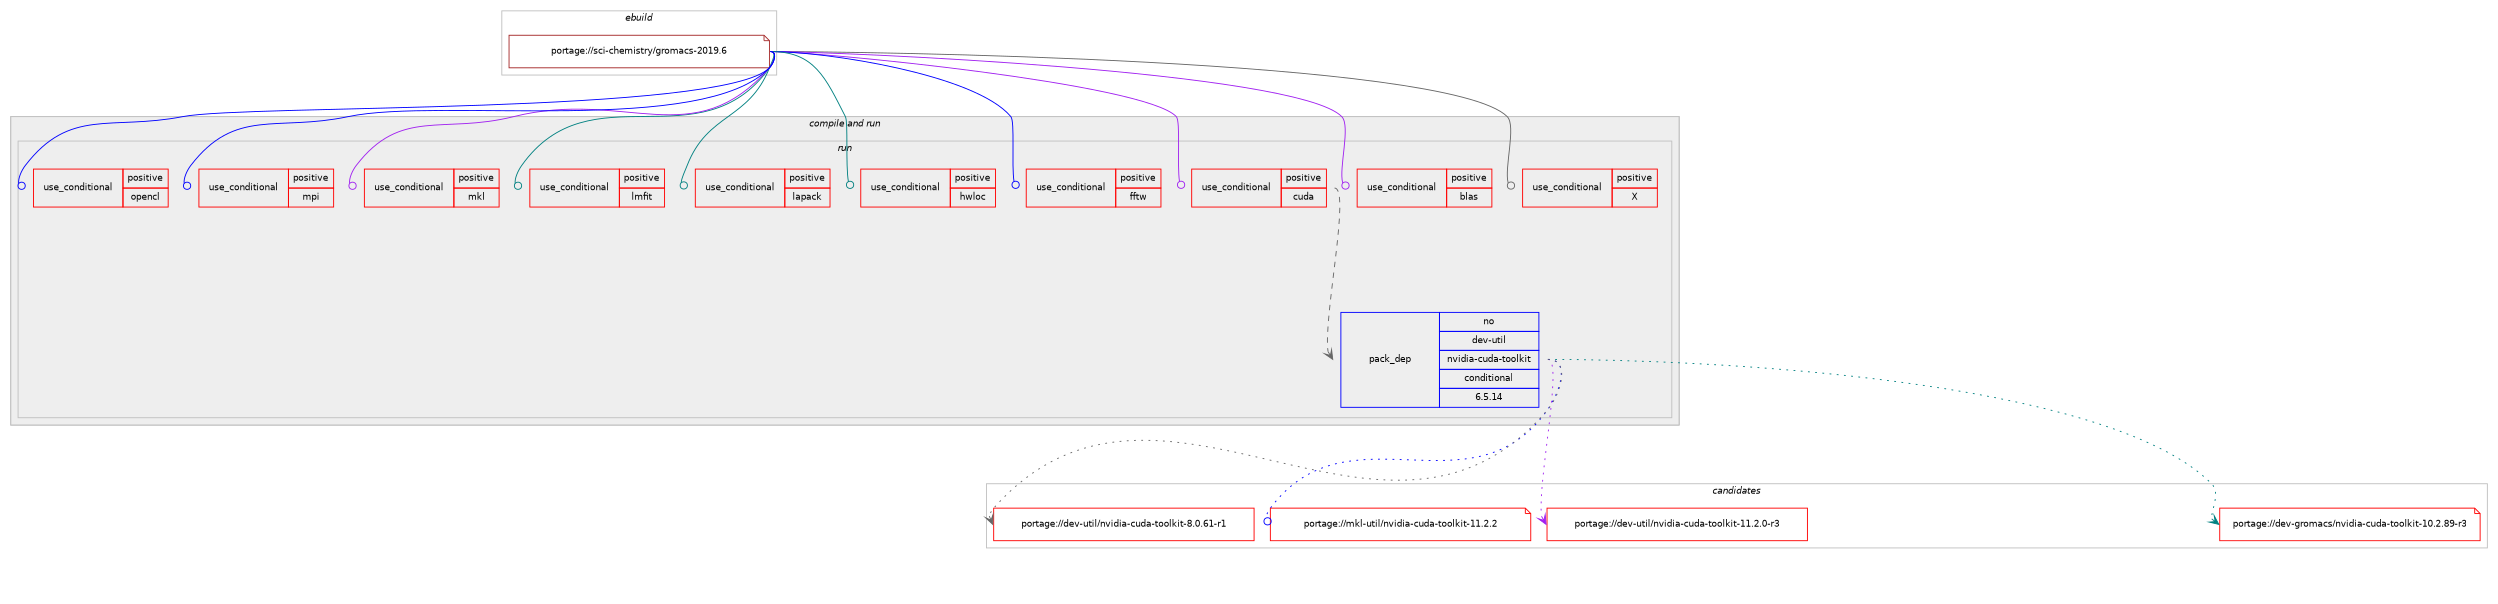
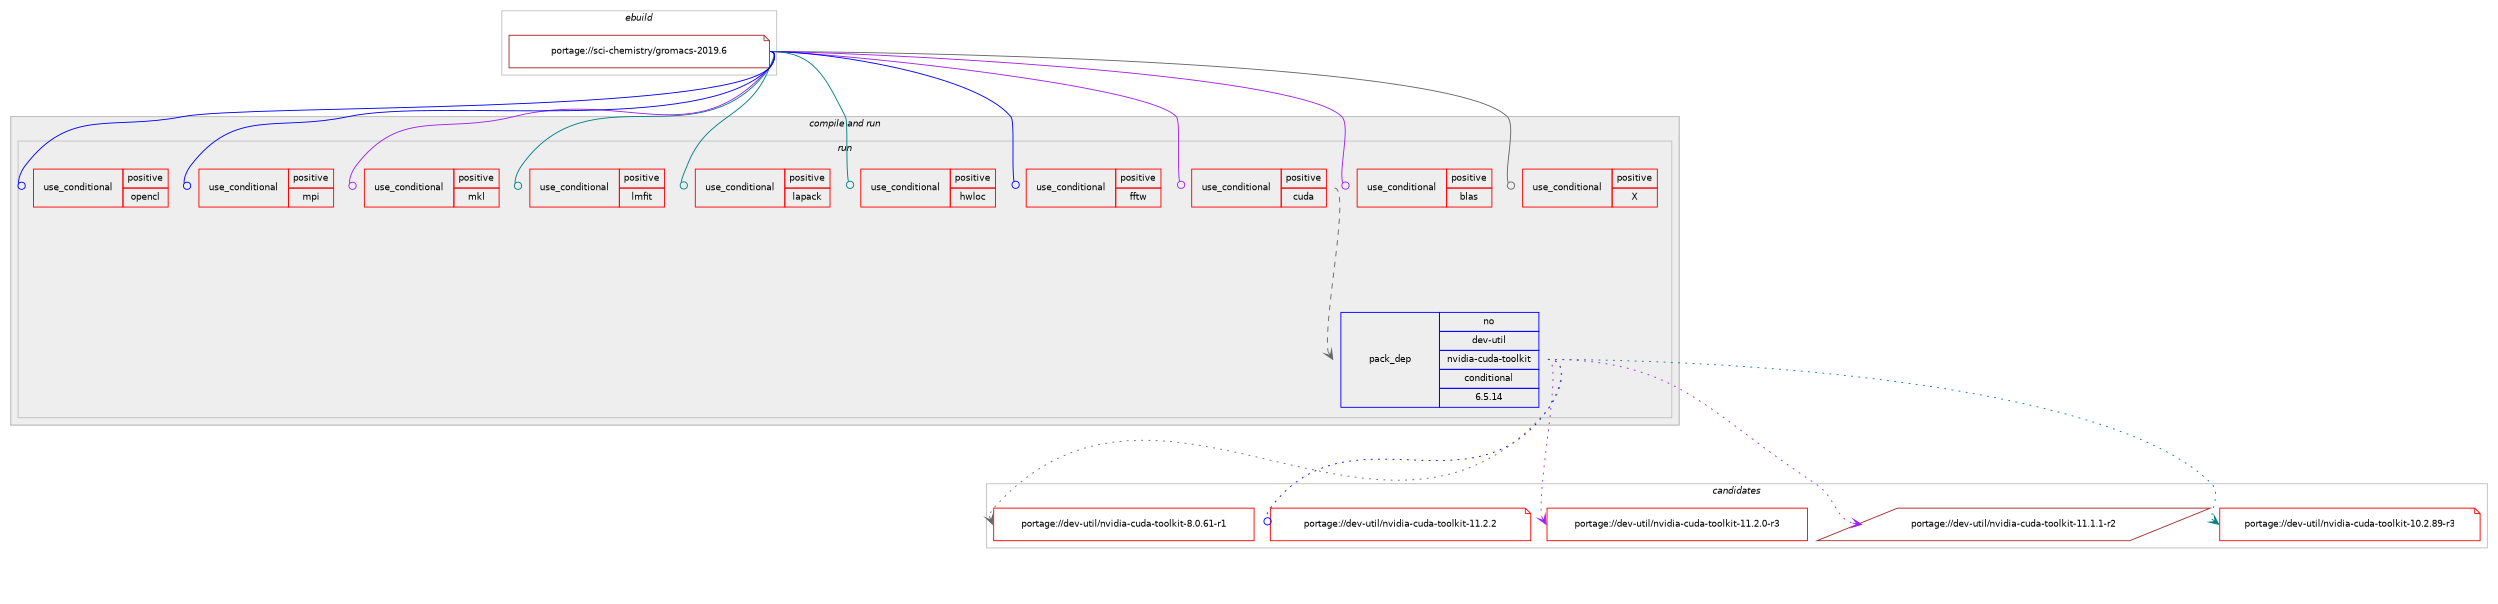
  digraph {
    compound=true
    concentrate=true
    fontname=Helvetica
    fontsize=10
    newrank=true
    rankdir=TB
    ranksep=1.5
    node [color=red fontname=Helvetica fontsize=10 shape=none]
    edge [arrowhead=odot color=purple headport=w style=solid tailport=e weight=20]
    n1 [color=brown label="portage://sci-chemistry/gromacs-2019.6" shape=note width=4]
    n2 [label=<<TABLE BORDER="0" CELLBORDER="1" CELLSPACING="0" CELLPADDING="4"><TR><TD ROWSPAN="3" CELLPADDING="10">use_conditional</TD></TR><TR><TD>positive</TD></TR><TR><TD>X</TD></TR></TABLE>>]
    n3 [label=<<TABLE BORDER="0" CELLBORDER="1" CELLSPACING="0" CELLPADDING="4"><TR><TD ROWSPAN="3" CELLPADDING="10">use_conditional</TD></TR><TR><TD>positive</TD></TR><TR><TD>blas</TD></TR></TABLE>>]
    n4 [color=blue label=<<TABLE BORDER="0" CELLBORDER="1" CELLSPACING="0" CELLPADDING="4" WIDTH="220"><TR><TD ROWSPAN="6" CELLPADDING="30">pack_dep</TD></TR><TR><TD WIDTH="110">no</TD></TR><TR><TD>dev-util</TD></TR><TR><TD>nvidia-cuda-toolkit</TD></TR><TR><TD>conditional</TD></TR><TR><TD>6.5.14</TD></TR></TABLE>>]
    n5 [label=<<TABLE BORDER="0" CELLBORDER="1" CELLSPACING="0" CELLPADDING="4"><TR><TD ROWSPAN="3" CELLPADDING="10">use_conditional</TD></TR><TR><TD>positive</TD></TR><TR><TD>cuda</TD></TR></TABLE>>]
    n6 [label=<<TABLE BORDER="0" CELLBORDER="1" CELLSPACING="0" CELLPADDING="4"><TR><TD ROWSPAN="3" CELLPADDING="10">use_conditional</TD></TR><TR><TD>positive</TD></TR><TR><TD>fftw</TD></TR></TABLE>>]
    n7 [label=<<TABLE BORDER="0" CELLBORDER="1" CELLSPACING="0" CELLPADDING="4"><TR><TD ROWSPAN="3" CELLPADDING="10">use_conditional</TD></TR><TR><TD>positive</TD></TR><TR><TD>hwloc</TD></TR></TABLE>>]
    n8 [label=<<TABLE BORDER="0" CELLBORDER="1" CELLSPACING="0" CELLPADDING="4"><TR><TD ROWSPAN="3" CELLPADDING="10">use_conditional</TD></TR><TR><TD>positive</TD></TR><TR><TD>lapack</TD></TR></TABLE>>]
    n9 [label=<<TABLE BORDER="0" CELLBORDER="1" CELLSPACING="0" CELLPADDING="4"><TR><TD ROWSPAN="3" CELLPADDING="10">use_conditional</TD></TR><TR><TD>positive</TD></TR><TR><TD>lmfit</TD></TR></TABLE>>]
    n10 [label=<<TABLE BORDER="0" CELLBORDER="1" CELLSPACING="0" CELLPADDING="4"><TR><TD ROWSPAN="3" CELLPADDING="10">use_conditional</TD></TR><TR><TD>positive</TD></TR><TR><TD>mkl</TD></TR></TABLE>>]
    n11 [label=<<TABLE BORDER="0" CELLBORDER="1" CELLSPACING="0" CELLPADDING="4"><TR><TD ROWSPAN="3" CELLPADDING="10">use_conditional</TD></TR><TR><TD>positive</TD></TR><TR><TD>mpi</TD></TR></TABLE>>]
    n12 [label=<<TABLE BORDER="0" CELLBORDER="1" CELLSPACING="0" CELLPADDING="4"><TR><TD ROWSPAN="3" CELLPADDING="10">use_conditional</TD></TR><TR><TD>positive</TD></TR><TR><TD>opencl</TD></TR></TABLE>>]
-   n13 [label="portage://dev-gromacs/nvidia-cuda-toolkit-10.2.89-r3" shape=note width=4]
+   n13 [label="portage://dev-util/nvidia-cuda-toolkit-10.2.89-r3" shape=note width=4]
+   n14 [color=brown label="portage://dev-util/nvidia-cuda-toolkit-11.1.1-r2" shape=parallelogram width=4]
    n15 [label="portage://dev-util/nvidia-cuda-toolkit-11.2.0-r3" shape=box width=4]
-   n16 [label="portage://mkl-util/nvidia-cuda-toolkit-11.2.2" shape=note width=4]
+   n16 [label="portage://dev-util/nvidia-cuda-toolkit-11.2.2" shape=note width=4]
    n17 [label="portage://dev-util/nvidia-cuda-toolkit-8.0.61-r1" shape=box width=4]
    subgraph cluster_1 {
      color=gray
      label=<<i>ebuild</i>>
      rank=same
      n1
    }
    subgraph cluster_2 {
      color=gray
      label=<<i>dependencies</i>>
      subgraph cluster_3 {
        color=gray
        fillcolor="#eeeeee"
        label=<<i>compile</i>>
        style=filled
      }
      subgraph cluster_4 {
        color=gray
        fillcolor="#eeeeee"
        label=<<i>compile and run</i>>
        style=filled
      }
      subgraph cluster_5 {
        color=gray
        fillcolor="#eeeeee"
        label=<<i>run</i>>
        style=filled
        subgraph sub_6 {
          color=gray
          fillcolor="#eeeeee"
          label=<<i>run</i>>
          style=filled
          n2
        }
        subgraph sub_7 {
          color=gray
          fillcolor="#eeeeee"
          label=<<i>run</i>>
          style=filled
          n3
        }
        subgraph sub_8 {
          color=gray
          fillcolor="#eeeeee"
          label=<<i>run</i>>
          style=filled
          n5
          subgraph sub_9 {
            color=gray
            fillcolor="#eeeeee"
            label=<<i>run</i>>
            style=filled
            n4
          }
        }
        subgraph sub_10 {
          color=gray
          fillcolor="#eeeeee"
          label=<<i>run</i>>
          style=filled
          n6
        }
        subgraph sub_11 {
          color=gray
          fillcolor="#eeeeee"
          label=<<i>run</i>>
          style=filled
          n7
        }
        subgraph sub_12 {
          color=gray
          fillcolor="#eeeeee"
          label=<<i>run</i>>
          style=filled
          n8
        }
        subgraph sub_13 {
          color=gray
          fillcolor="#eeeeee"
          label=<<i>run</i>>
          style=filled
          n9
        }
        subgraph sub_14 {
          color=gray
          fillcolor="#eeeeee"
          label=<<i>run</i>>
          style=filled
          n10
        }
        subgraph sub_15 {
          color=gray
          fillcolor="#eeeeee"
          label=<<i>run</i>>
          style=filled
          n11
        }
        subgraph sub_16 {
          color=gray
          fillcolor="#eeeeee"
          label=<<i>run</i>>
          style=filled
          n12
        }
      }
    }
    subgraph cluster_17 {
      color=gray
      label=<<i>candidates</i>>
      rank=same
      subgraph sub_18 {
        color=black
        label=<<i>candidates</i>>
        nodesep=1
        rank=same
        n13
+       n14
        n15
        n16
        n17
      }
    }
    n1 -> n2 [color=gray40]
    n1 -> n3
    n1 -> n5
    n1 -> n6 [color=blue]
    n1 -> n7 [color=teal]
    n1 -> n8 [color=teal]
    n1 -> n9 [color=teal]
    n1 -> n10
    n1 -> n11 [color=blue]
    n1 -> n12 [color=blue]
    n4 -> n13 [arrowhead=vee color=teal style=dotted weight=100]
+   n4 -> n14 [arrowhead=vee style=dotted weight=100]
    n4 -> n15 [arrowhead=vee style=dotted weight=100]
    n4 -> n16 [color=blue style=dotted weight=100]
    n4 -> n17 [arrowhead=vee color=gray40 style=dotted weight=100]
    n5 -> n4 [arrowhead=vee color=gray40 style=dashed]
  }
